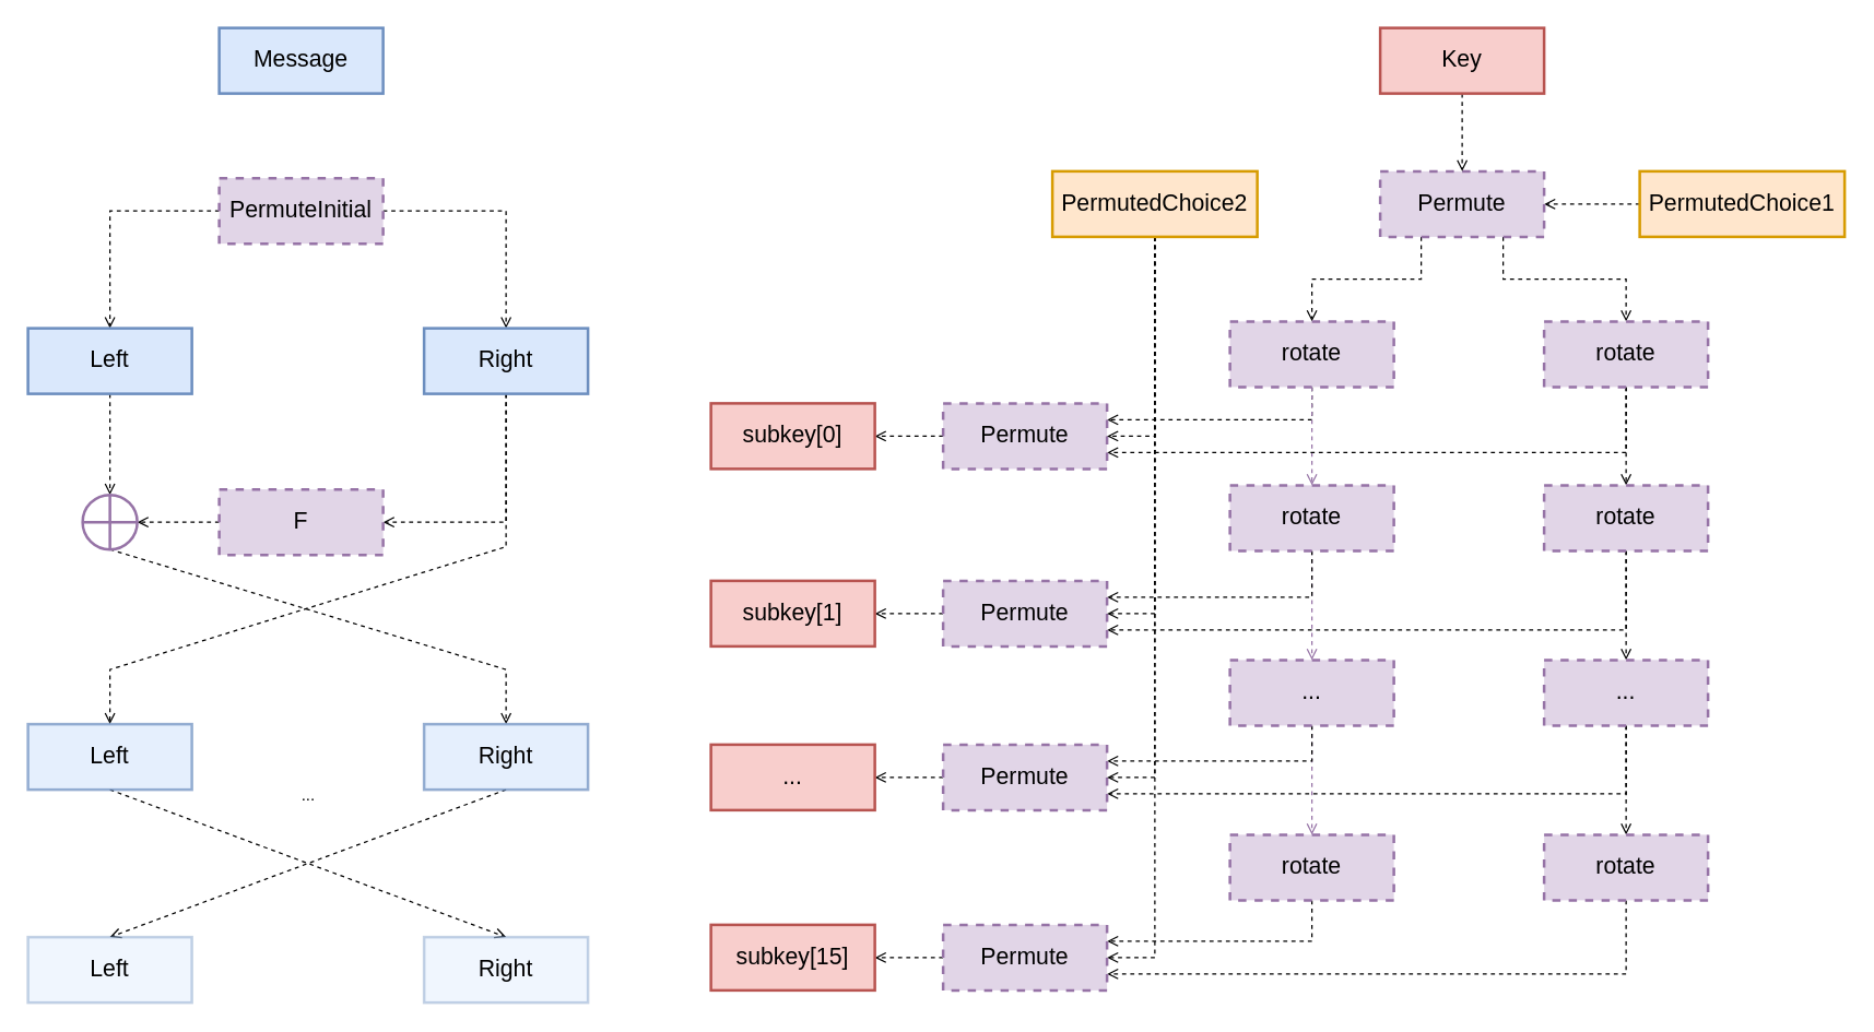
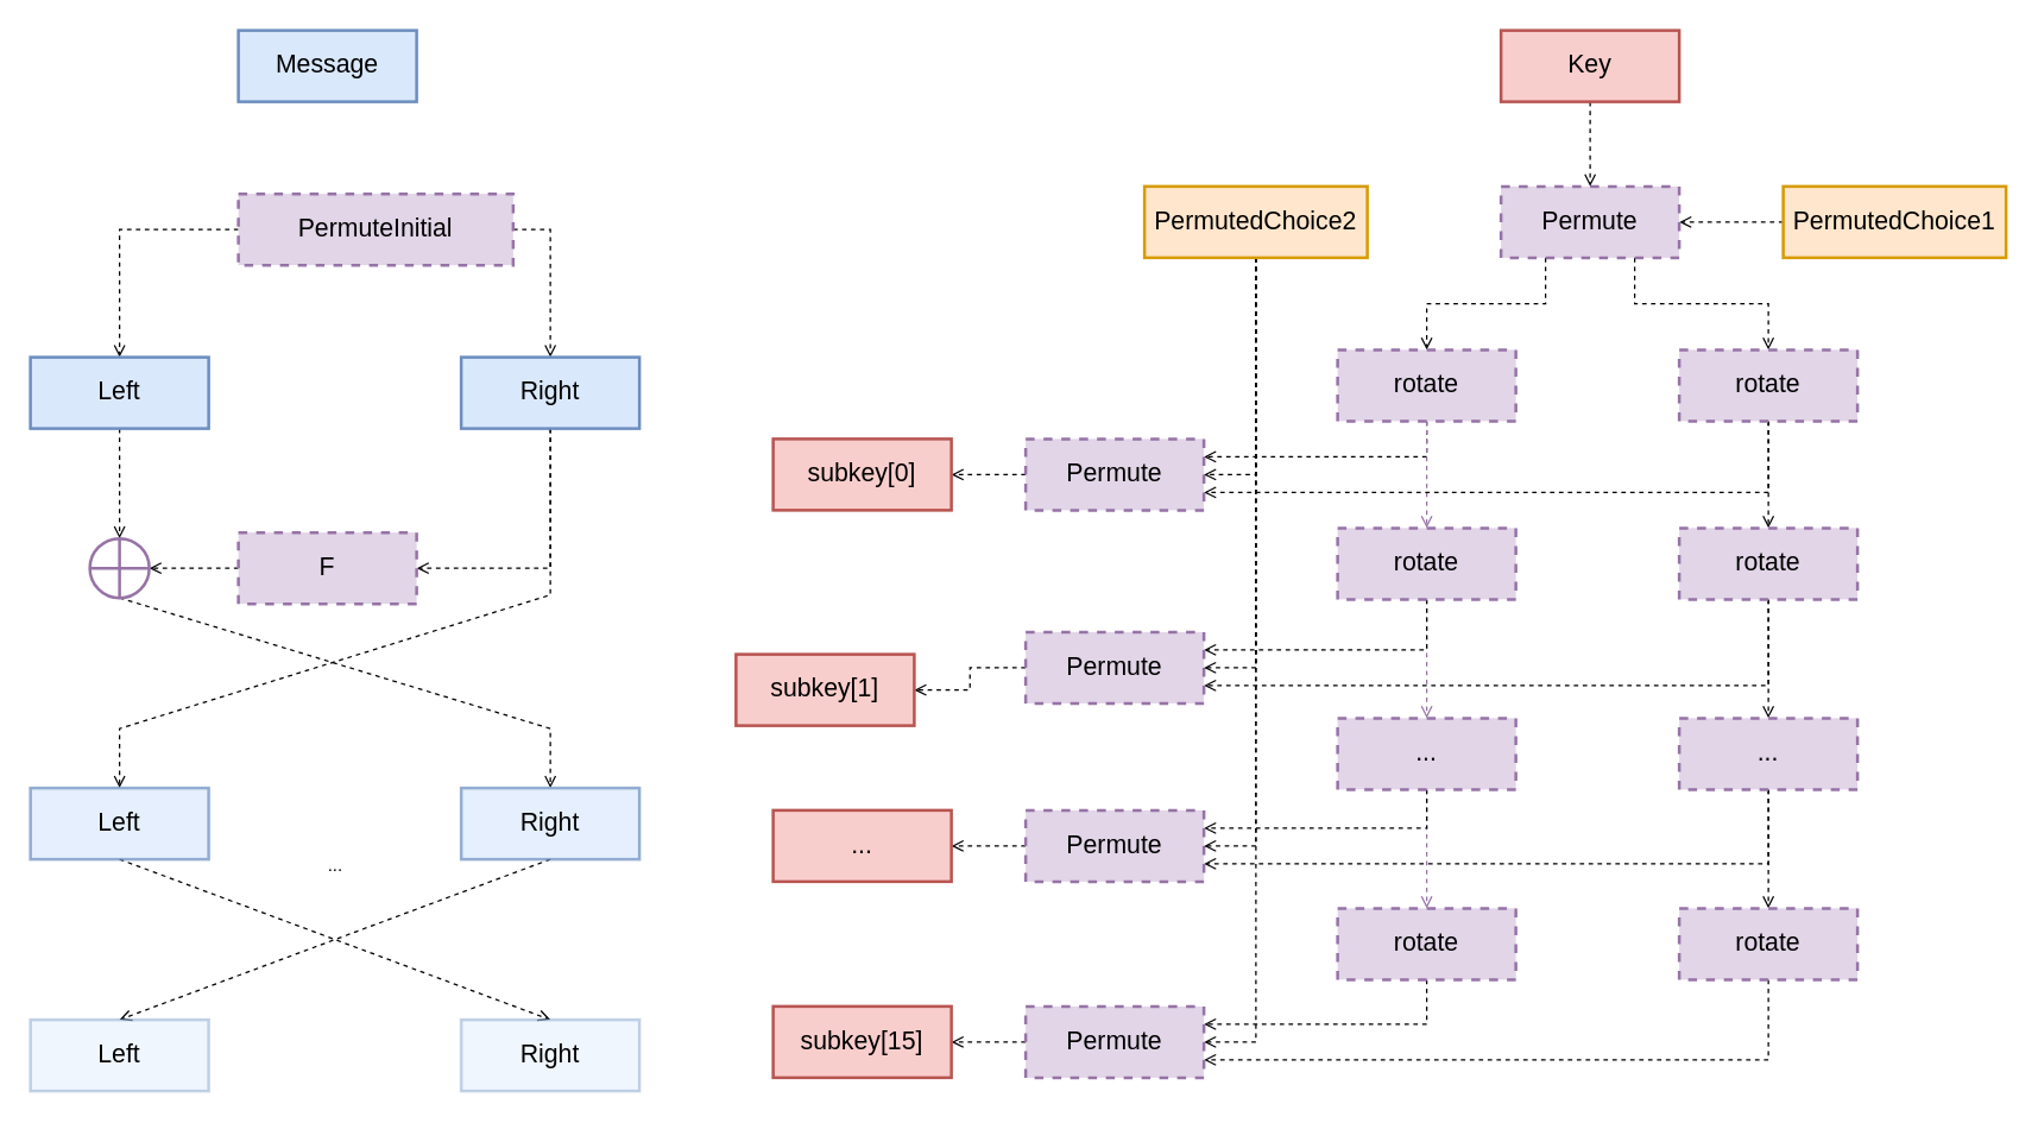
  <mxCell id="0" />
  <mxCell id="1" parent="0" />
  <mxCell id="2" value="Message" style="rounded=0;whiteSpace=wrap;html=1;strokeWidth=2;fontSize=17;fillColor=#dae8fc;strokeColor=#6c8ebf;" vertex="1" parent="1"><mxGeometry x="160" y="20" width="120" height="48" as="geometry" /></mxCell>
  <mxCell id="3" style="edgeStyle=orthogonalEdgeStyle;rounded=0;orthogonalLoop=1;jettySize=auto;html=1;exitX=0;exitY=0.5;exitDx=0;exitDy=0;entryX=0.5;entryY=0;entryDx=0;entryDy=0;dashed=1;endArrow=open;endFill=0;" edge="1" parent="1" source="5" target="53"><mxGeometry relative="1" as="geometry" /></mxCell>
  <mxCell id="4" style="edgeStyle=orthogonalEdgeStyle;rounded=0;orthogonalLoop=1;jettySize=auto;html=1;exitX=1;exitY=0.5;exitDx=0;exitDy=0;entryX=0.5;entryY=0;entryDx=0;entryDy=0;dashed=1;endArrow=open;endFill=0;" edge="1" parent="1" source="5" target="56"><mxGeometry relative="1" as="geometry" /></mxCell>
- <mxCell id="5" value="PermuteInitial" style="rounded=0;whiteSpace=wrap;html=1;strokeWidth=2;fontSize=17;fillColor=#e1d5e7;strokeColor=#9673a6;dashed=1;" vertex="1" parent="1"><mxGeometry x="160" y="130" width="120" height="48" as="geometry" /></mxCell>
+ <mxCell id="5" value="PermuteInitial" style="rounded=0;whiteSpace=wrap;html=1;strokeWidth=2;fontSize=17;fillColor=#e1d5e7;strokeColor=#9673a6;dashed=1;" vertex="1" parent="1"><mxGeometry x="160" y="130" width="185" height="48" as="geometry" /></mxCell>
  <mxCell id="6" style="edgeStyle=orthogonalEdgeStyle;rounded=0;orthogonalLoop=1;jettySize=auto;html=1;exitX=0;exitY=0.5;exitDx=0;exitDy=0;entryX=1;entryY=0.5;entryDx=0;entryDy=0;dashed=1;endArrow=open;endFill=0;" edge="1" parent="1" source="7" target="10"><mxGeometry relative="1" as="geometry" /></mxCell>
  <mxCell id="7" value="PermutedChoice1" style="rounded=0;whiteSpace=wrap;html=1;strokeWidth=2;fontSize=17;fillColor=#ffe6cc;strokeColor=#d79b00;" vertex="1" parent="1"><mxGeometry x="1200" y="125" width="150" height="48" as="geometry" /></mxCell>
  <mxCell id="8" style="edgeStyle=orthogonalEdgeStyle;rounded=0;orthogonalLoop=1;jettySize=auto;html=1;exitX=0.25;exitY=1;exitDx=0;exitDy=0;dashed=1;endArrow=open;endFill=0;entryX=0.5;entryY=0;entryDx=0;entryDy=0;" edge="1" parent="1" source="10" target="15"><mxGeometry relative="1" as="geometry"><mxPoint x="950" y="235" as="targetPoint" /></mxGeometry></mxCell>
  <mxCell id="9" style="edgeStyle=orthogonalEdgeStyle;rounded=0;orthogonalLoop=1;jettySize=auto;html=1;exitX=0.75;exitY=1;exitDx=0;exitDy=0;entryX=0.5;entryY=0;entryDx=0;entryDy=0;dashed=1;endArrow=open;endFill=0;" edge="1" parent="1" source="10" target="18"><mxGeometry relative="1" as="geometry" /></mxCell>
  <mxCell id="10" value="Permute" style="rounded=0;whiteSpace=wrap;html=1;strokeWidth=2;fontSize=17;dashed=1;fillColor=#e1d5e7;strokeColor=#9673a6;" vertex="1" parent="1"><mxGeometry x="1010" y="125" width="120" height="48" as="geometry" /></mxCell>
  <mxCell id="11" style="edgeStyle=orthogonalEdgeStyle;rounded=0;orthogonalLoop=1;jettySize=auto;html=1;exitX=0.5;exitY=1;exitDx=0;exitDy=0;entryX=0.5;entryY=0;entryDx=0;entryDy=0;dashed=1;endArrow=open;endFill=0;" edge="1" parent="1" source="12" target="10"><mxGeometry relative="1" as="geometry" /></mxCell>
  <mxCell id="12" value="Key" style="rounded=0;whiteSpace=wrap;html=1;strokeWidth=2;fontSize=17;fillColor=#f8cecc;strokeColor=#b85450;" vertex="1" parent="1"><mxGeometry x="1010" y="20" width="120" height="48" as="geometry" /></mxCell>
  <mxCell id="13" style="edgeStyle=orthogonalEdgeStyle;rounded=0;orthogonalLoop=1;jettySize=auto;html=1;exitX=0.5;exitY=1;exitDx=0;exitDy=0;entryX=1;entryY=0.25;entryDx=0;entryDy=0;dashed=1;endArrow=open;endFill=0;" edge="1" parent="1" source="15" target="26"><mxGeometry relative="1" as="geometry" /></mxCell>
  <mxCell id="14" style="edgeStyle=orthogonalEdgeStyle;rounded=0;orthogonalLoop=1;jettySize=auto;html=1;exitX=0.5;exitY=1;exitDx=0;exitDy=0;entryX=0.5;entryY=0;entryDx=0;entryDy=0;dashed=1;endArrow=open;endFill=0;fillColor=#e1d5e7;strokeColor=#9673a6;" edge="1" parent="1" source="15" target="21"><mxGeometry relative="1" as="geometry" /></mxCell>
  <mxCell id="15" value="rotate" style="rounded=0;whiteSpace=wrap;html=1;strokeWidth=2;fontSize=17;dashed=1;fillColor=#e1d5e7;strokeColor=#9673a6;" vertex="1" parent="1"><mxGeometry x="900" y="235" width="120" height="48" as="geometry" /></mxCell>
  <mxCell id="16" style="edgeStyle=orthogonalEdgeStyle;rounded=0;orthogonalLoop=1;jettySize=auto;html=1;exitX=0.5;exitY=1;exitDx=0;exitDy=0;entryX=1;entryY=0.75;entryDx=0;entryDy=0;dashed=1;endArrow=open;endFill=0;" edge="1" parent="1" source="18" target="26"><mxGeometry relative="1" as="geometry" /></mxCell>
  <mxCell id="17" style="edgeStyle=orthogonalEdgeStyle;rounded=0;orthogonalLoop=1;jettySize=auto;html=1;exitX=0.5;exitY=1;exitDx=0;exitDy=0;entryX=0.5;entryY=0;entryDx=0;entryDy=0;dashed=1;endArrow=open;endFill=0;" edge="1" parent="1" source="18" target="24"><mxGeometry relative="1" as="geometry" /></mxCell>
  <mxCell id="18" value="rotate" style="rounded=0;whiteSpace=wrap;html=1;strokeWidth=2;fontSize=17;dashed=1;fillColor=#e1d5e7;strokeColor=#9673a6;" vertex="1" parent="1"><mxGeometry x="1130" y="235" width="120" height="48" as="geometry" /></mxCell>
  <mxCell id="19" value="" style="edgeStyle=orthogonalEdgeStyle;rounded=0;orthogonalLoop=1;jettySize=auto;html=1;dashed=1;endArrow=open;endFill=0;fillColor=#e1d5e7;strokeColor=#9673a6;" edge="1" parent="1" source="21" target="29"><mxGeometry relative="1" as="geometry" /></mxCell>
  <mxCell id="20" style="edgeStyle=orthogonalEdgeStyle;rounded=0;orthogonalLoop=1;jettySize=auto;html=1;exitX=0.5;exitY=1;exitDx=0;exitDy=0;entryX=1;entryY=0.25;entryDx=0;entryDy=0;dashed=1;endArrow=open;endFill=0;" edge="1" parent="1" source="21" target="38"><mxGeometry relative="1" as="geometry" /></mxCell>
  <mxCell id="21" value="rotate" style="rounded=0;whiteSpace=wrap;html=1;strokeWidth=2;fontSize=17;dashed=1;fillColor=#e1d5e7;strokeColor=#9673a6;" vertex="1" parent="1"><mxGeometry x="900" y="355" width="120" height="48" as="geometry" /></mxCell>
  <mxCell id="22" value="" style="edgeStyle=orthogonalEdgeStyle;rounded=0;orthogonalLoop=1;jettySize=auto;html=1;dashed=1;endArrow=open;endFill=0;" edge="1" parent="1" source="24" target="32"><mxGeometry relative="1" as="geometry" /></mxCell>
  <mxCell id="23" style="edgeStyle=orthogonalEdgeStyle;rounded=0;orthogonalLoop=1;jettySize=auto;html=1;exitX=0.5;exitY=1;exitDx=0;exitDy=0;entryX=1;entryY=0.75;entryDx=0;entryDy=0;dashed=1;endArrow=open;endFill=0;" edge="1" parent="1" source="24" target="38"><mxGeometry relative="1" as="geometry" /></mxCell>
  <mxCell id="24" value="rotate" style="rounded=0;whiteSpace=wrap;html=1;strokeWidth=2;fontSize=17;dashed=1;fillColor=#e1d5e7;strokeColor=#9673a6;" vertex="1" parent="1"><mxGeometry x="1130" y="355" width="120" height="48" as="geometry" /></mxCell>
  <mxCell id="25" style="edgeStyle=orthogonalEdgeStyle;rounded=0;orthogonalLoop=1;jettySize=auto;html=1;exitX=0;exitY=0.5;exitDx=0;exitDy=0;entryX=1;entryY=0.5;entryDx=0;entryDy=0;dashed=1;endArrow=open;endFill=0;" edge="1" parent="1" source="26" target="48"><mxGeometry relative="1" as="geometry" /></mxCell>
  <mxCell id="26" value="Permute" style="rounded=0;whiteSpace=wrap;html=1;strokeWidth=2;fontSize=17;dashed=1;fillColor=#e1d5e7;strokeColor=#9673a6;" vertex="1" parent="1"><mxGeometry x="690" y="295" width="120" height="48" as="geometry" /></mxCell>
  <mxCell id="27" value="" style="edgeStyle=orthogonalEdgeStyle;rounded=0;orthogonalLoop=1;jettySize=auto;html=1;dashed=1;endArrow=open;endFill=0;fillColor=#e1d5e7;strokeColor=#9673a6;" edge="1" parent="1" source="29" target="34"><mxGeometry relative="1" as="geometry" /></mxCell>
  <mxCell id="28" style="edgeStyle=orthogonalEdgeStyle;rounded=0;orthogonalLoop=1;jettySize=auto;html=1;exitX=0.5;exitY=1;exitDx=0;exitDy=0;entryX=1;entryY=0.25;entryDx=0;entryDy=0;dashed=1;endArrow=open;endFill=0;" edge="1" parent="1" source="29" target="40"><mxGeometry relative="1" as="geometry" /></mxCell>
  <mxCell id="29" value="..." style="rounded=0;whiteSpace=wrap;html=1;strokeWidth=2;fontSize=17;dashed=1;fillColor=#e1d5e7;strokeColor=#9673a6;" vertex="1" parent="1"><mxGeometry x="900" y="483" width="120" height="48" as="geometry" /></mxCell>
  <mxCell id="30" value="" style="edgeStyle=orthogonalEdgeStyle;rounded=0;orthogonalLoop=1;jettySize=auto;html=1;dashed=1;endArrow=open;endFill=0;" edge="1" parent="1" source="32" target="36"><mxGeometry relative="1" as="geometry" /></mxCell>
  <mxCell id="31" style="edgeStyle=orthogonalEdgeStyle;rounded=0;orthogonalLoop=1;jettySize=auto;html=1;exitX=0.5;exitY=1;exitDx=0;exitDy=0;entryX=1;entryY=0.75;entryDx=0;entryDy=0;dashed=1;endArrow=open;endFill=0;" edge="1" parent="1" source="32" target="40"><mxGeometry relative="1" as="geometry" /></mxCell>
  <mxCell id="32" value="..." style="rounded=0;whiteSpace=wrap;html=1;strokeWidth=2;fontSize=17;dashed=1;fillColor=#e1d5e7;strokeColor=#9673a6;" vertex="1" parent="1"><mxGeometry x="1130" y="483" width="120" height="48" as="geometry" /></mxCell>
  <mxCell id="33" style="edgeStyle=orthogonalEdgeStyle;rounded=0;orthogonalLoop=1;jettySize=auto;html=1;exitX=0.5;exitY=1;exitDx=0;exitDy=0;entryX=1;entryY=0.25;entryDx=0;entryDy=0;dashed=1;endArrow=open;endFill=0;" edge="1" parent="1" source="34" target="47"><mxGeometry relative="1" as="geometry" /></mxCell>
  <mxCell id="34" value="rotate" style="rounded=0;whiteSpace=wrap;html=1;strokeWidth=2;fontSize=17;dashed=1;fillColor=#e1d5e7;strokeColor=#9673a6;" vertex="1" parent="1"><mxGeometry x="900" y="611" width="120" height="48" as="geometry" /></mxCell>
  <mxCell id="35" style="edgeStyle=orthogonalEdgeStyle;rounded=0;orthogonalLoop=1;jettySize=auto;html=1;exitX=0.5;exitY=1;exitDx=0;exitDy=0;entryX=1;entryY=0.75;entryDx=0;entryDy=0;dashed=1;endArrow=open;endFill=0;" edge="1" parent="1" source="36" target="47"><mxGeometry relative="1" as="geometry" /></mxCell>
  <mxCell id="36" value="rotate" style="rounded=0;whiteSpace=wrap;html=1;strokeWidth=2;fontSize=17;dashed=1;fillColor=#e1d5e7;strokeColor=#9673a6;" vertex="1" parent="1"><mxGeometry x="1130" y="611" width="120" height="48" as="geometry" /></mxCell>
  <mxCell id="37" value="" style="edgeStyle=orthogonalEdgeStyle;rounded=0;orthogonalLoop=1;jettySize=auto;html=1;dashed=1;endArrow=open;endFill=0;" edge="1" parent="1" source="38" target="49"><mxGeometry relative="1" as="geometry" /></mxCell>
  <mxCell id="38" value="Permute" style="rounded=0;whiteSpace=wrap;html=1;strokeWidth=2;fontSize=17;dashed=1;fillColor=#e1d5e7;strokeColor=#9673a6;" vertex="1" parent="1"><mxGeometry x="690" y="425" width="120" height="48" as="geometry" /></mxCell>
  <mxCell id="39" value="" style="edgeStyle=orthogonalEdgeStyle;rounded=0;orthogonalLoop=1;jettySize=auto;html=1;dashed=1;endArrow=open;endFill=0;" edge="1" parent="1" source="40" target="50"><mxGeometry relative="1" as="geometry" /></mxCell>
  <mxCell id="40" value="Permute" style="rounded=0;whiteSpace=wrap;html=1;strokeWidth=2;fontSize=17;dashed=1;fillColor=#e1d5e7;strokeColor=#9673a6;" vertex="1" parent="1"><mxGeometry x="690" y="545" width="120" height="48" as="geometry" /></mxCell>
  <mxCell id="41" style="edgeStyle=orthogonalEdgeStyle;rounded=0;orthogonalLoop=1;jettySize=auto;html=1;exitX=0.5;exitY=1;exitDx=0;exitDy=0;entryX=1;entryY=0.5;entryDx=0;entryDy=0;dashed=1;endArrow=open;endFill=0;" edge="1" parent="1" source="45" target="26"><mxGeometry relative="1" as="geometry" /></mxCell>
  <mxCell id="42" style="edgeStyle=orthogonalEdgeStyle;rounded=0;orthogonalLoop=1;jettySize=auto;html=1;exitX=0.5;exitY=1;exitDx=0;exitDy=0;entryX=1;entryY=0.5;entryDx=0;entryDy=0;dashed=1;endArrow=open;endFill=0;" edge="1" parent="1" source="45" target="38"><mxGeometry relative="1" as="geometry" /></mxCell>
  <mxCell id="43" style="edgeStyle=orthogonalEdgeStyle;rounded=0;orthogonalLoop=1;jettySize=auto;html=1;exitX=0.5;exitY=1;exitDx=0;exitDy=0;entryX=1;entryY=0.5;entryDx=0;entryDy=0;dashed=1;endArrow=open;endFill=0;" edge="1" parent="1" source="45" target="40"><mxGeometry relative="1" as="geometry" /></mxCell>
  <mxCell id="44" style="edgeStyle=orthogonalEdgeStyle;rounded=0;orthogonalLoop=1;jettySize=auto;html=1;exitX=0.5;exitY=1;exitDx=0;exitDy=0;entryX=1;entryY=0.5;entryDx=0;entryDy=0;dashed=1;endArrow=open;endFill=0;" edge="1" parent="1" source="45" target="47"><mxGeometry relative="1" as="geometry" /></mxCell>
  <mxCell id="45" value="PermutedChoice2" style="rounded=0;whiteSpace=wrap;html=1;strokeWidth=2;fontSize=17;fillColor=#ffe6cc;strokeColor=#d79b00;" vertex="1" parent="1"><mxGeometry x="770" y="125" width="150" height="48" as="geometry" /></mxCell>
  <mxCell id="46" value="" style="edgeStyle=orthogonalEdgeStyle;rounded=0;orthogonalLoop=1;jettySize=auto;html=1;dashed=1;endArrow=open;endFill=0;" edge="1" parent="1" source="47" target="51"><mxGeometry relative="1" as="geometry" /></mxCell>
  <mxCell id="47" value="Permute" style="rounded=0;whiteSpace=wrap;html=1;strokeWidth=2;fontSize=17;dashed=1;fillColor=#e1d5e7;strokeColor=#9673a6;" vertex="1" parent="1"><mxGeometry x="690" y="677" width="120" height="48" as="geometry" /></mxCell>
  <mxCell id="48" value="subkey[0]" style="rounded=0;whiteSpace=wrap;html=1;strokeWidth=2;fontSize=17;fillColor=#f8cecc;strokeColor=#b85450;" vertex="1" parent="1"><mxGeometry x="520" y="295" width="120" height="48" as="geometry" /></mxCell>
- <mxCell id="49" value="subkey[1]" style="rounded=0;whiteSpace=wrap;html=1;strokeWidth=2;fontSize=17;fillColor=#f8cecc;strokeColor=#b85450;" vertex="1" parent="1"><mxGeometry x="520" y="425" width="120" height="48" as="geometry" /></mxCell>
+ <mxCell id="49" value="subkey[1]" style="rounded=0;whiteSpace=wrap;html=1;strokeWidth=2;fontSize=17;fillColor=#f8cecc;strokeColor=#b85450;" vertex="1" parent="1"><mxGeometry x="495" y="440" width="120" height="48" as="geometry" /></mxCell>
  <mxCell id="50" value="..." style="rounded=0;whiteSpace=wrap;html=1;strokeWidth=2;fontSize=17;fillColor=#f8cecc;strokeColor=#b85450;" vertex="1" parent="1"><mxGeometry x="520" y="545" width="120" height="48" as="geometry" /></mxCell>
  <mxCell id="51" value="subkey[15]" style="rounded=0;whiteSpace=wrap;html=1;strokeWidth=2;fontSize=17;fillColor=#f8cecc;strokeColor=#b85450;" vertex="1" parent="1"><mxGeometry x="520" y="677" width="120" height="48" as="geometry" /></mxCell>
  <mxCell id="52" style="edgeStyle=orthogonalEdgeStyle;rounded=0;orthogonalLoop=1;jettySize=auto;html=1;exitX=0.5;exitY=1;exitDx=0;exitDy=0;entryX=0.5;entryY=0;entryDx=0;entryDy=0;dashed=1;endArrow=open;endFill=0;" edge="1" parent="1" source="53" target="60"><mxGeometry relative="1" as="geometry" /></mxCell>
  <mxCell id="53" value="Left" style="rounded=0;whiteSpace=wrap;html=1;strokeWidth=2;fontSize=17;fillColor=#dae8fc;strokeColor=#6c8ebf;" vertex="1" parent="1"><mxGeometry x="20" y="240" width="120" height="48" as="geometry" /></mxCell>
  <mxCell id="54" style="edgeStyle=orthogonalEdgeStyle;rounded=0;orthogonalLoop=1;jettySize=auto;html=1;exitX=0.5;exitY=1;exitDx=0;exitDy=0;dashed=1;endArrow=open;endFill=0;entryX=1;entryY=0.5;entryDx=0;entryDy=0;" edge="1" parent="1" source="56" target="58"><mxGeometry relative="1" as="geometry"><mxPoint x="370" y="390" as="targetPoint" /></mxGeometry></mxCell>
  <mxCell id="55" style="edgeStyle=none;rounded=0;orthogonalLoop=1;jettySize=auto;html=1;exitX=0.5;exitY=1;exitDx=0;exitDy=0;dashed=1;endArrow=open;endFill=0;entryX=0.5;entryY=0;entryDx=0;entryDy=0;" edge="1" parent="1" source="56" target="62"><mxGeometry relative="1" as="geometry"><mxPoint x="70" y="500" as="targetPoint" /><Array as="points"><mxPoint x="370" y="400" /><mxPoint x="80" y="490" /></Array></mxGeometry></mxCell>
  <mxCell id="56" value="Right" style="rounded=0;whiteSpace=wrap;html=1;strokeWidth=2;fontSize=17;fillColor=#dae8fc;strokeColor=#6c8ebf;" vertex="1" parent="1"><mxGeometry x="310" y="240" width="120" height="48" as="geometry" /></mxCell>
  <mxCell id="57" style="edgeStyle=orthogonalEdgeStyle;rounded=0;orthogonalLoop=1;jettySize=auto;html=1;exitX=0;exitY=0.5;exitDx=0;exitDy=0;entryX=1;entryY=0.5;entryDx=0;entryDy=0;dashed=1;endArrow=open;endFill=0;" edge="1" parent="1" source="58" target="60"><mxGeometry relative="1" as="geometry" /></mxCell>
  <mxCell id="58" value="F" style="rounded=0;whiteSpace=wrap;html=1;strokeWidth=2;fontSize=17;dashed=1;fillColor=#e1d5e7;strokeColor=#9673a6;" vertex="1" parent="1"><mxGeometry x="160" y="358" width="120" height="48" as="geometry" /></mxCell>
  <mxCell id="59" style="rounded=0;orthogonalLoop=1;jettySize=auto;html=1;exitX=0.5;exitY=1;exitDx=0;exitDy=0;dashed=1;endArrow=open;endFill=0;entryX=0.5;entryY=0;entryDx=0;entryDy=0;" edge="1" parent="1" source="60" target="64"><mxGeometry relative="1" as="geometry"><mxPoint x="370" y="490" as="targetPoint" /><Array as="points"><mxPoint x="370" y="490" /></Array></mxGeometry></mxCell>
  <mxCell id="60" value="" style="shape=orEllipse;perimeter=ellipsePerimeter;whiteSpace=wrap;html=1;backgroundOutline=1;strokeWidth=2;strokeColor=#9673a6;fillColor=none;" vertex="1" parent="1"><mxGeometry x="60" y="362" width="40" height="40" as="geometry" /></mxCell>
  <mxCell id="61" style="edgeStyle=none;rounded=0;orthogonalLoop=1;jettySize=auto;html=1;exitX=0.5;exitY=1;exitDx=0;exitDy=0;dashed=1;endArrow=open;endFill=0;entryX=0.5;entryY=0;entryDx=0;entryDy=0;" edge="1" parent="1" source="62" target="67"><mxGeometry relative="1" as="geometry"><mxPoint x="370" y="660" as="targetPoint" /></mxGeometry></mxCell>
  <mxCell id="62" value="Left" style="rounded=0;whiteSpace=wrap;html=1;strokeWidth=2;fontSize=17;fillColor=#dae8fc;strokeColor=#6c8ebf;opacity=70;" vertex="1" parent="1"><mxGeometry x="20" y="530" width="120" height="48" as="geometry" /></mxCell>
  <mxCell id="63" style="edgeStyle=none;rounded=0;orthogonalLoop=1;jettySize=auto;html=1;exitX=0.5;exitY=1;exitDx=0;exitDy=0;entryX=0.5;entryY=0;entryDx=0;entryDy=0;dashed=1;endArrow=open;endFill=0;" edge="1" parent="1" source="64" target="66"><mxGeometry relative="1" as="geometry" /></mxCell>
  <mxCell id="64" value="Right" style="rounded=0;whiteSpace=wrap;html=1;strokeWidth=2;fontSize=17;fillColor=#dae8fc;strokeColor=#6c8ebf;opacity=70;" vertex="1" parent="1"><mxGeometry x="310" y="530" width="120" height="48" as="geometry" /></mxCell>
  <mxCell id="65" style="edgeStyle=none;rounded=0;orthogonalLoop=1;jettySize=auto;html=1;exitX=0.5;exitY=1;exitDx=0;exitDy=0;dashed=1;endArrow=open;endFill=0;fillColor=#dae8fc;strokeColor=#6c8ebf;" edge="1" parent="1" source="62" target="62"><mxGeometry relative="1" as="geometry" /></mxCell>
  <mxCell id="66" value="Left" style="rounded=0;whiteSpace=wrap;html=1;strokeWidth=2;fontSize=17;fillColor=#dae8fc;strokeColor=#6c8ebf;opacity=40;" vertex="1" parent="1"><mxGeometry x="20" y="686" width="120" height="48" as="geometry" /></mxCell>
  <mxCell id="67" value="Right" style="rounded=0;whiteSpace=wrap;html=1;strokeWidth=2;fontSize=17;fillColor=#dae8fc;strokeColor=#6c8ebf;opacity=40;" vertex="1" parent="1"><mxGeometry x="310" y="686" width="120" height="48" as="geometry" /></mxCell>
  <mxCell id="68" value="..." style="text;html=1;align=center;verticalAlign=middle;resizable=0;points=[];autosize=1;strokeColor=none;" vertex="1" parent="1"><mxGeometry x="210" y="572" width="30" height="20" as="geometry" /></mxCell>
